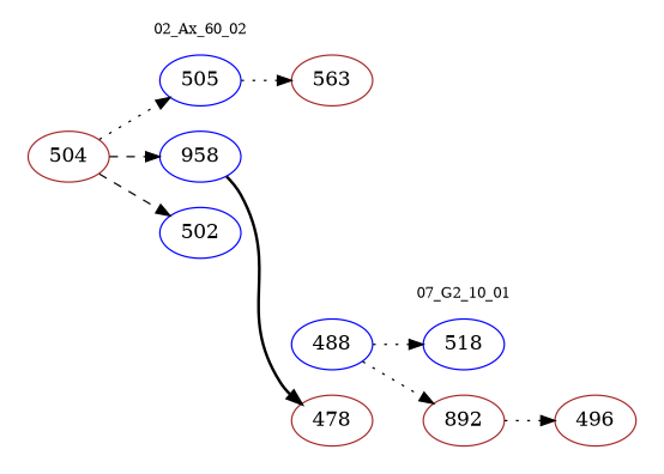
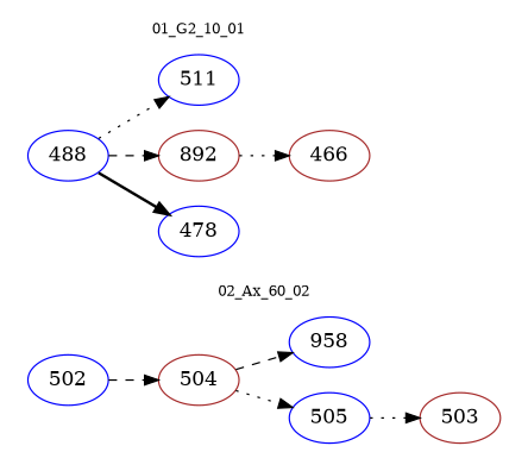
  digraph {
    rankdir=LR
    node [color=blue]
    edge [color=black style=dotted]
    n1 [color=brown label=504]
    n2 [label=502]
    n3 [label=505]
    n4 [label=958]
-   n5 [color=brown label=563]
+   n5 [color=brown label=503]
    n6 [label=488]
-   n7 [color=brown label=478]
+   n7 [label=478]
    n8 [color=brown label=892]
-   n9 [label=518]
-   n10 [color=brown label=496]
+   n9 [label=511]
+   n10 [color=brown label=466]
    subgraph cluster_1 {
      color=white
      fontsize=10
      label="02_Ax_60_02"
      n1
      n2
      n3
      n4
      n5
    }
    subgraph cluster_2 {
      color=white
      fontsize=10
-     label="07_G2_10_01"
+     label="01_G2_10_01"
      n6
      n7
      n8
      n9
      n10
    }
-   n1 -> n2 [style=dashed]
+   n2 -> n1 [style=dashed]
    n1 -> n3
    n1 -> n4 [style=dashed]
    n3 -> n5
-   n4 -> n7 [style=bold]
-   n6 -> n8
+   n6 -> n7 [style=bold]
+   n6 -> n8 [style=dashed]
    n6 -> n9
    n8 -> n10
  }
